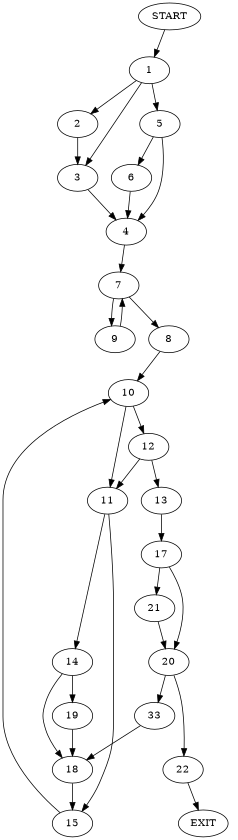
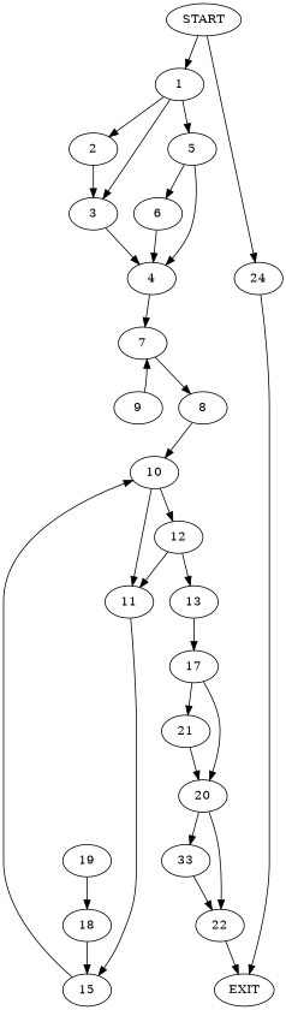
  digraph {
    n1 [label=START]
    1
+   24
    2
    3
    5
    n7 [label=EXIT]
    4
    7
    6
    8
    9
    10
    11
    12
-   14
    15
    13
    18
    19
    17
    20
    21
    22
    n25 [label=33]
    n1 -> 1
+   n1 -> 24
    1 -> 2
    1 -> 3
    1 -> 5
+   24 -> n7
    2 -> 3
    3 -> 4
    5 -> 4
    5 -> 6
    4 -> 7
    7 -> 8
-   7 -> 9
    6 -> 4
    8 -> 10
    9 -> 7
    10 -> 11
    10 -> 12
-   11 -> 14
    11 -> 15
    12 -> 11
    12 -> 13
-   14 -> 18
-   14 -> 19
    15 -> 10
    13 -> 17
    18 -> 15
    19 -> 18
    17 -> 20
    17 -> 21
    20 -> 22
    20 -> n25
    21 -> 20
    22 -> n7
-   n25 -> 18
+   n25 -> 22
  }
